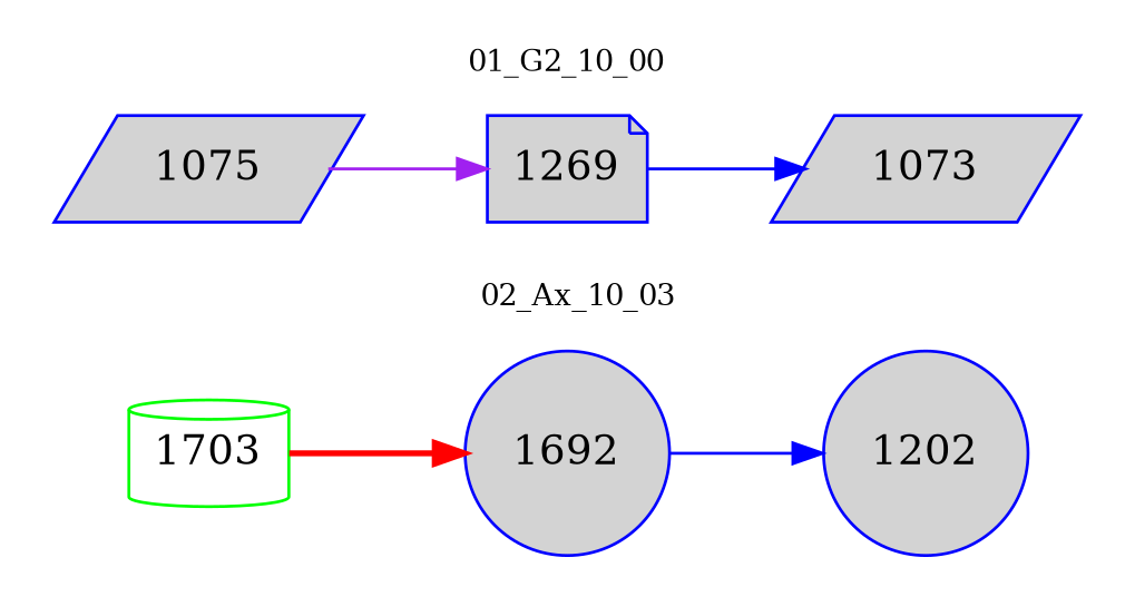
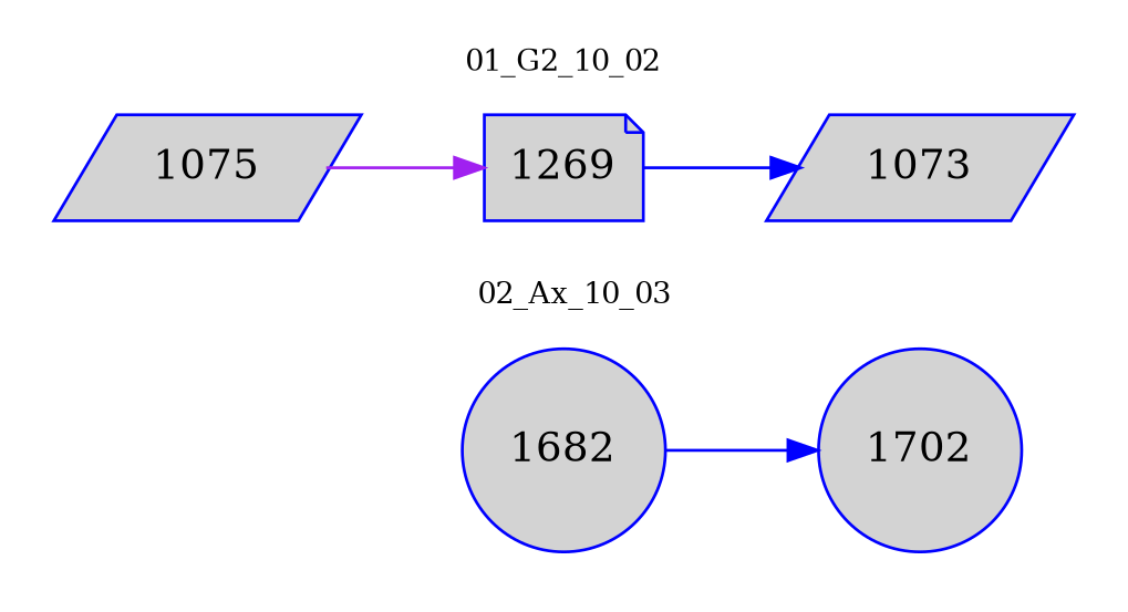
  digraph {
    rankdir=LR
    node [color=blue fillcolor=lightgrey shape=circle style=filled]
    edge [color=blue style=solid]
-   n1 [color=green fillcolor=white label=1703 shape=cylinder]
-   n2 [label=1692]
-   n3 [label=1202]
+   n2 [label=1682]
+   n3 [label=1702]
    n4 [label=1075 shape=parallelogram]
    n5 [label=1269 shape=note]
    n6 [label=1073 shape=parallelogram]
    subgraph cluster_1 {
      color=white
      fontsize=10
      label="02_Ax_10_03"
-     n1
      n2
      n3
    }
    subgraph cluster_2 {
      color=white
      fontsize=10
-     label="01_G2_10_00"
+     label="01_G2_10_02"
      n4
      n5
      n6
    }
-   n1 -> n2 [color=red style=bold]
    n2 -> n3
    n4 -> n5 [color=purple]
    n5 -> n6
  }
